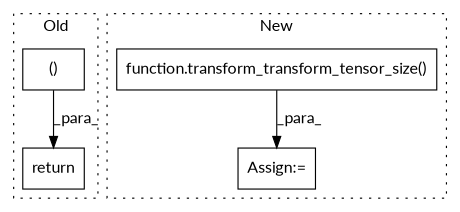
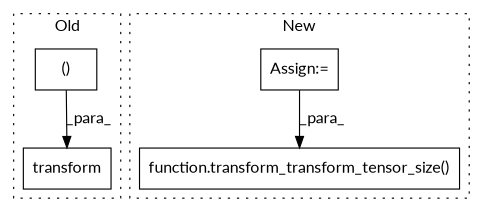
  digraph {
    fontname=Lato
    node [fontname=Lato shape=box]
    edge [fontname=Lato]
    n1 [a=54 l=32 label="()" s=22265]
-   n2 [a=93 l=7 label=return s=22247]
+   n2 [a=93 l=7 label=transform s=22247]
    n3 [a=75 l="26,1" label="function.transform_transform_tensor_size()" s="21926,21958"]
    n4 [a=68 l=3 label="Assign:=" s=21923]
    subgraph cluster_1 {
      label=Old
      style=dotted
      n1
      n2
    }
    subgraph cluster_2 {
      label=New
      style=dotted
      n3
      n4
    }
    n1 -> n2 [label=_para_]
-   n3 -> n4 [label=_para_]
+   n4 -> n3 [label=_para_]
  }
